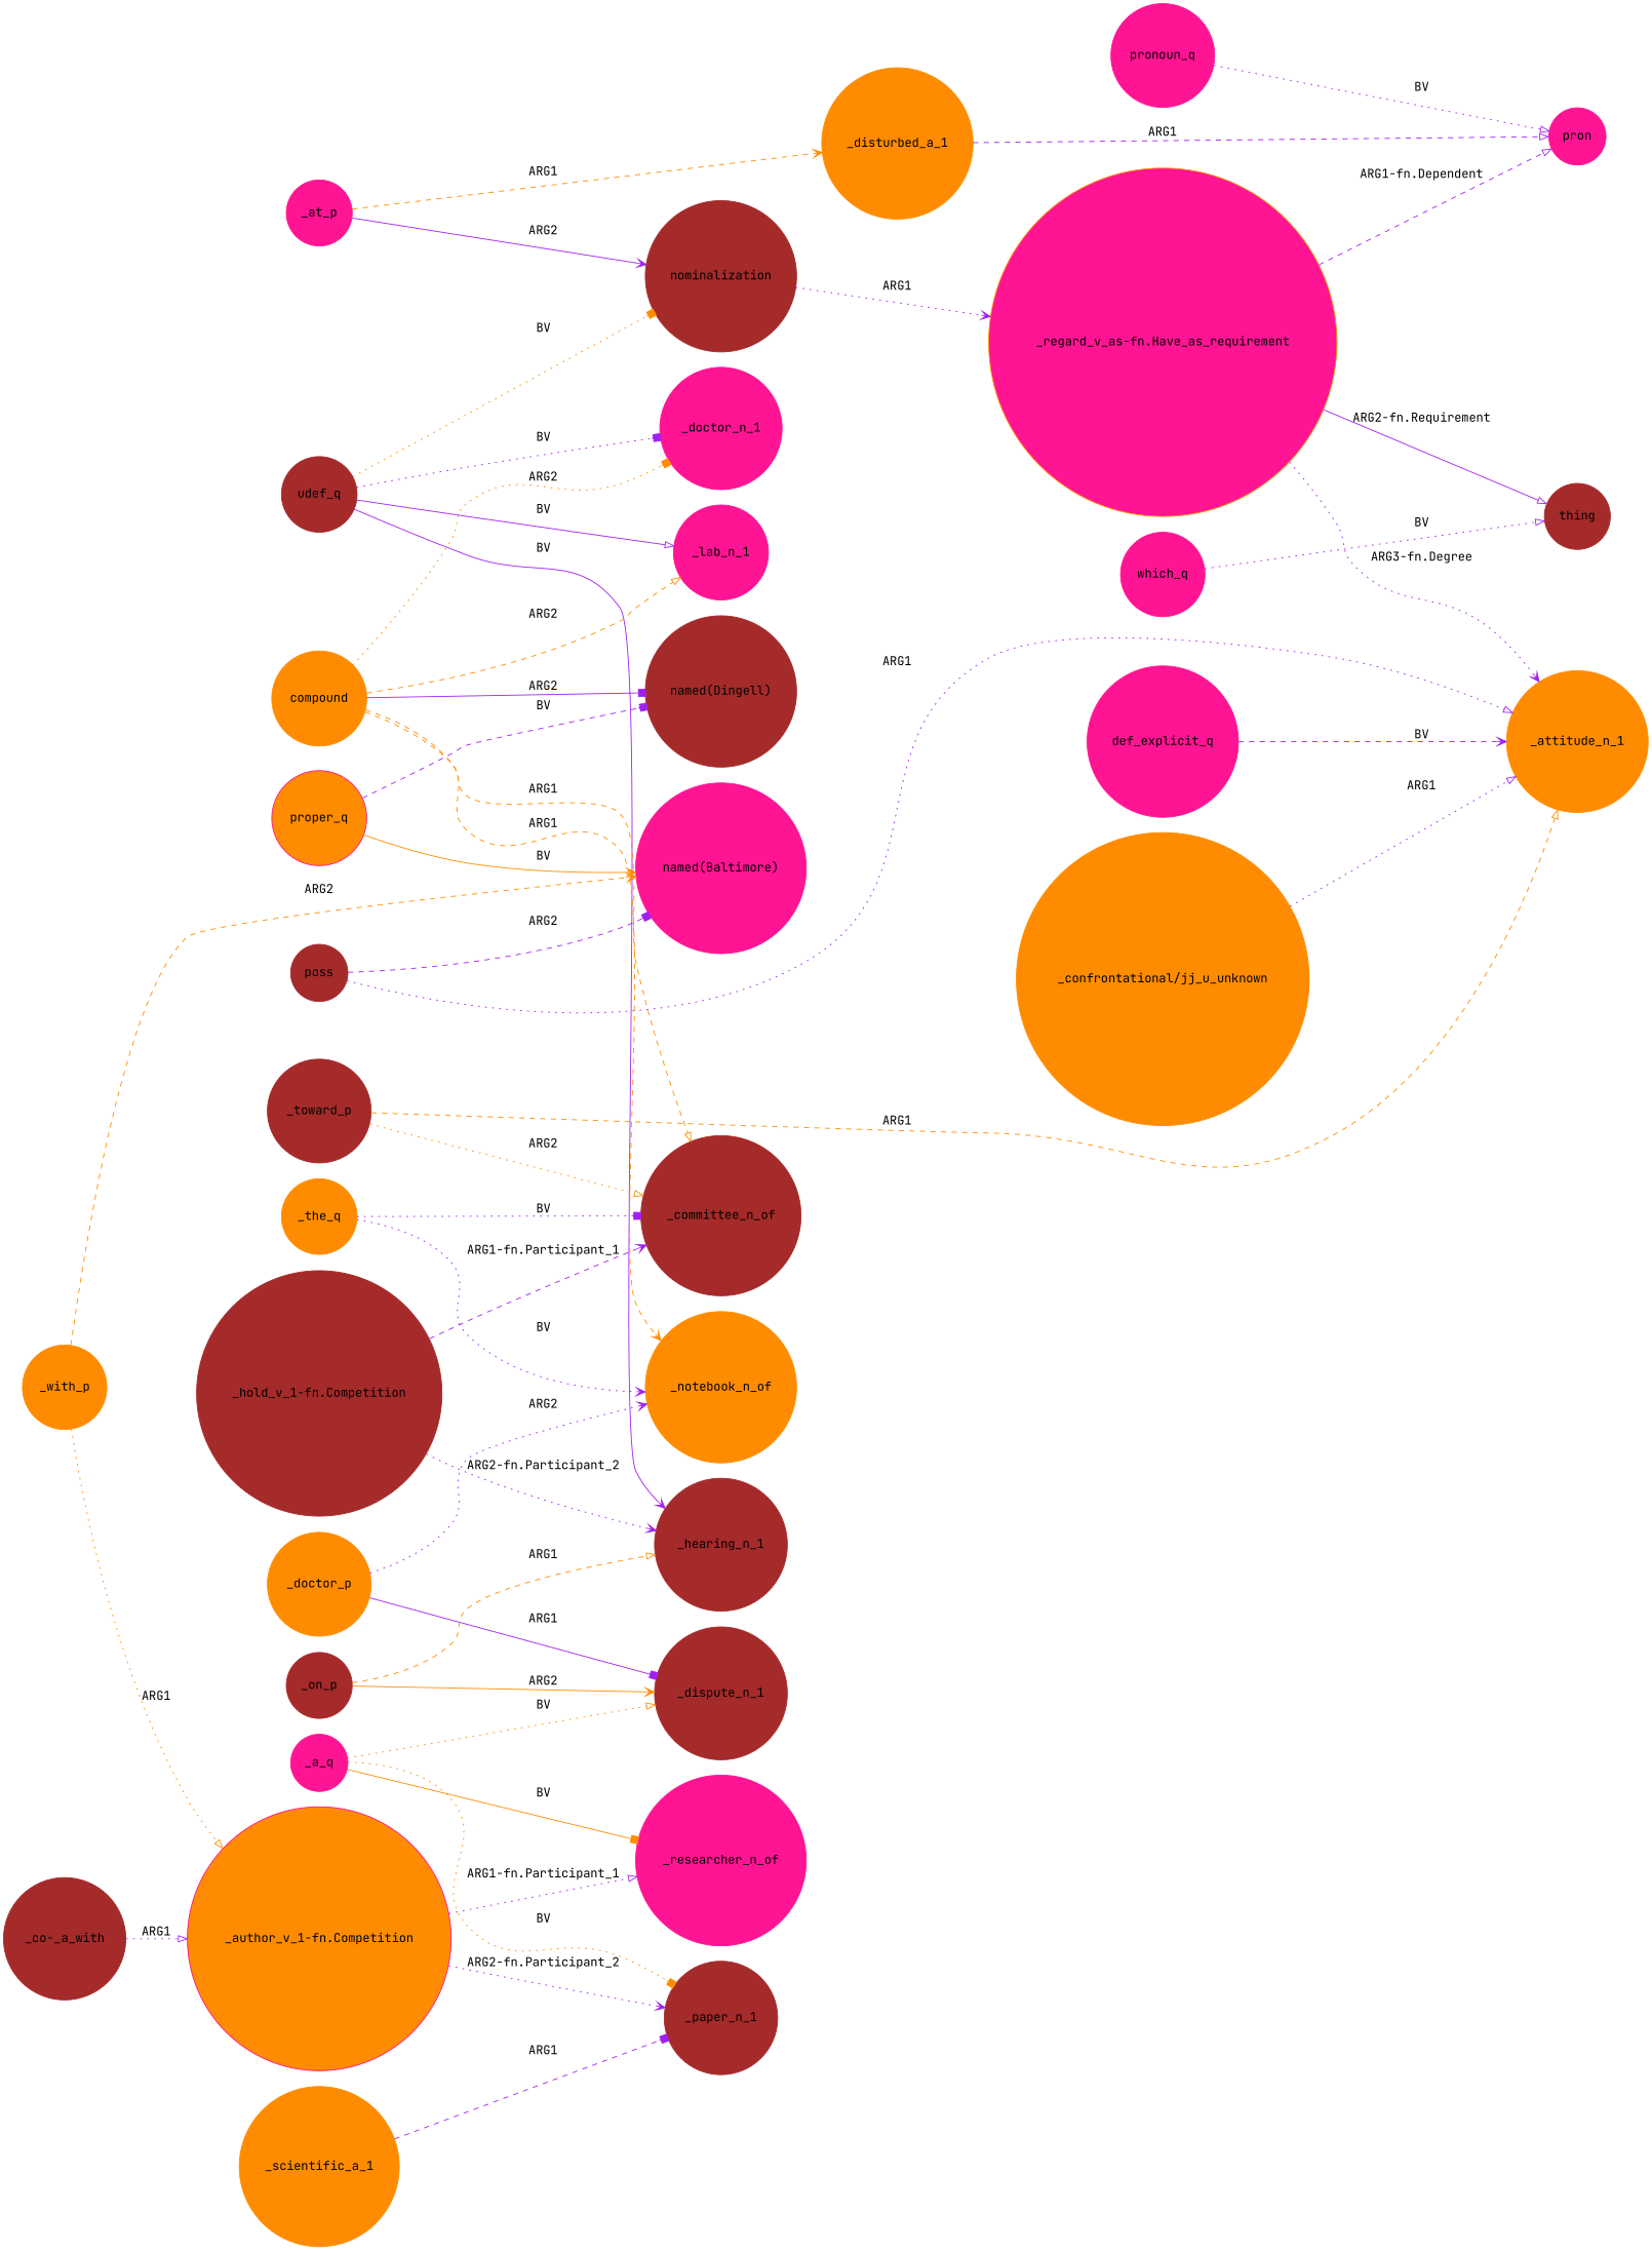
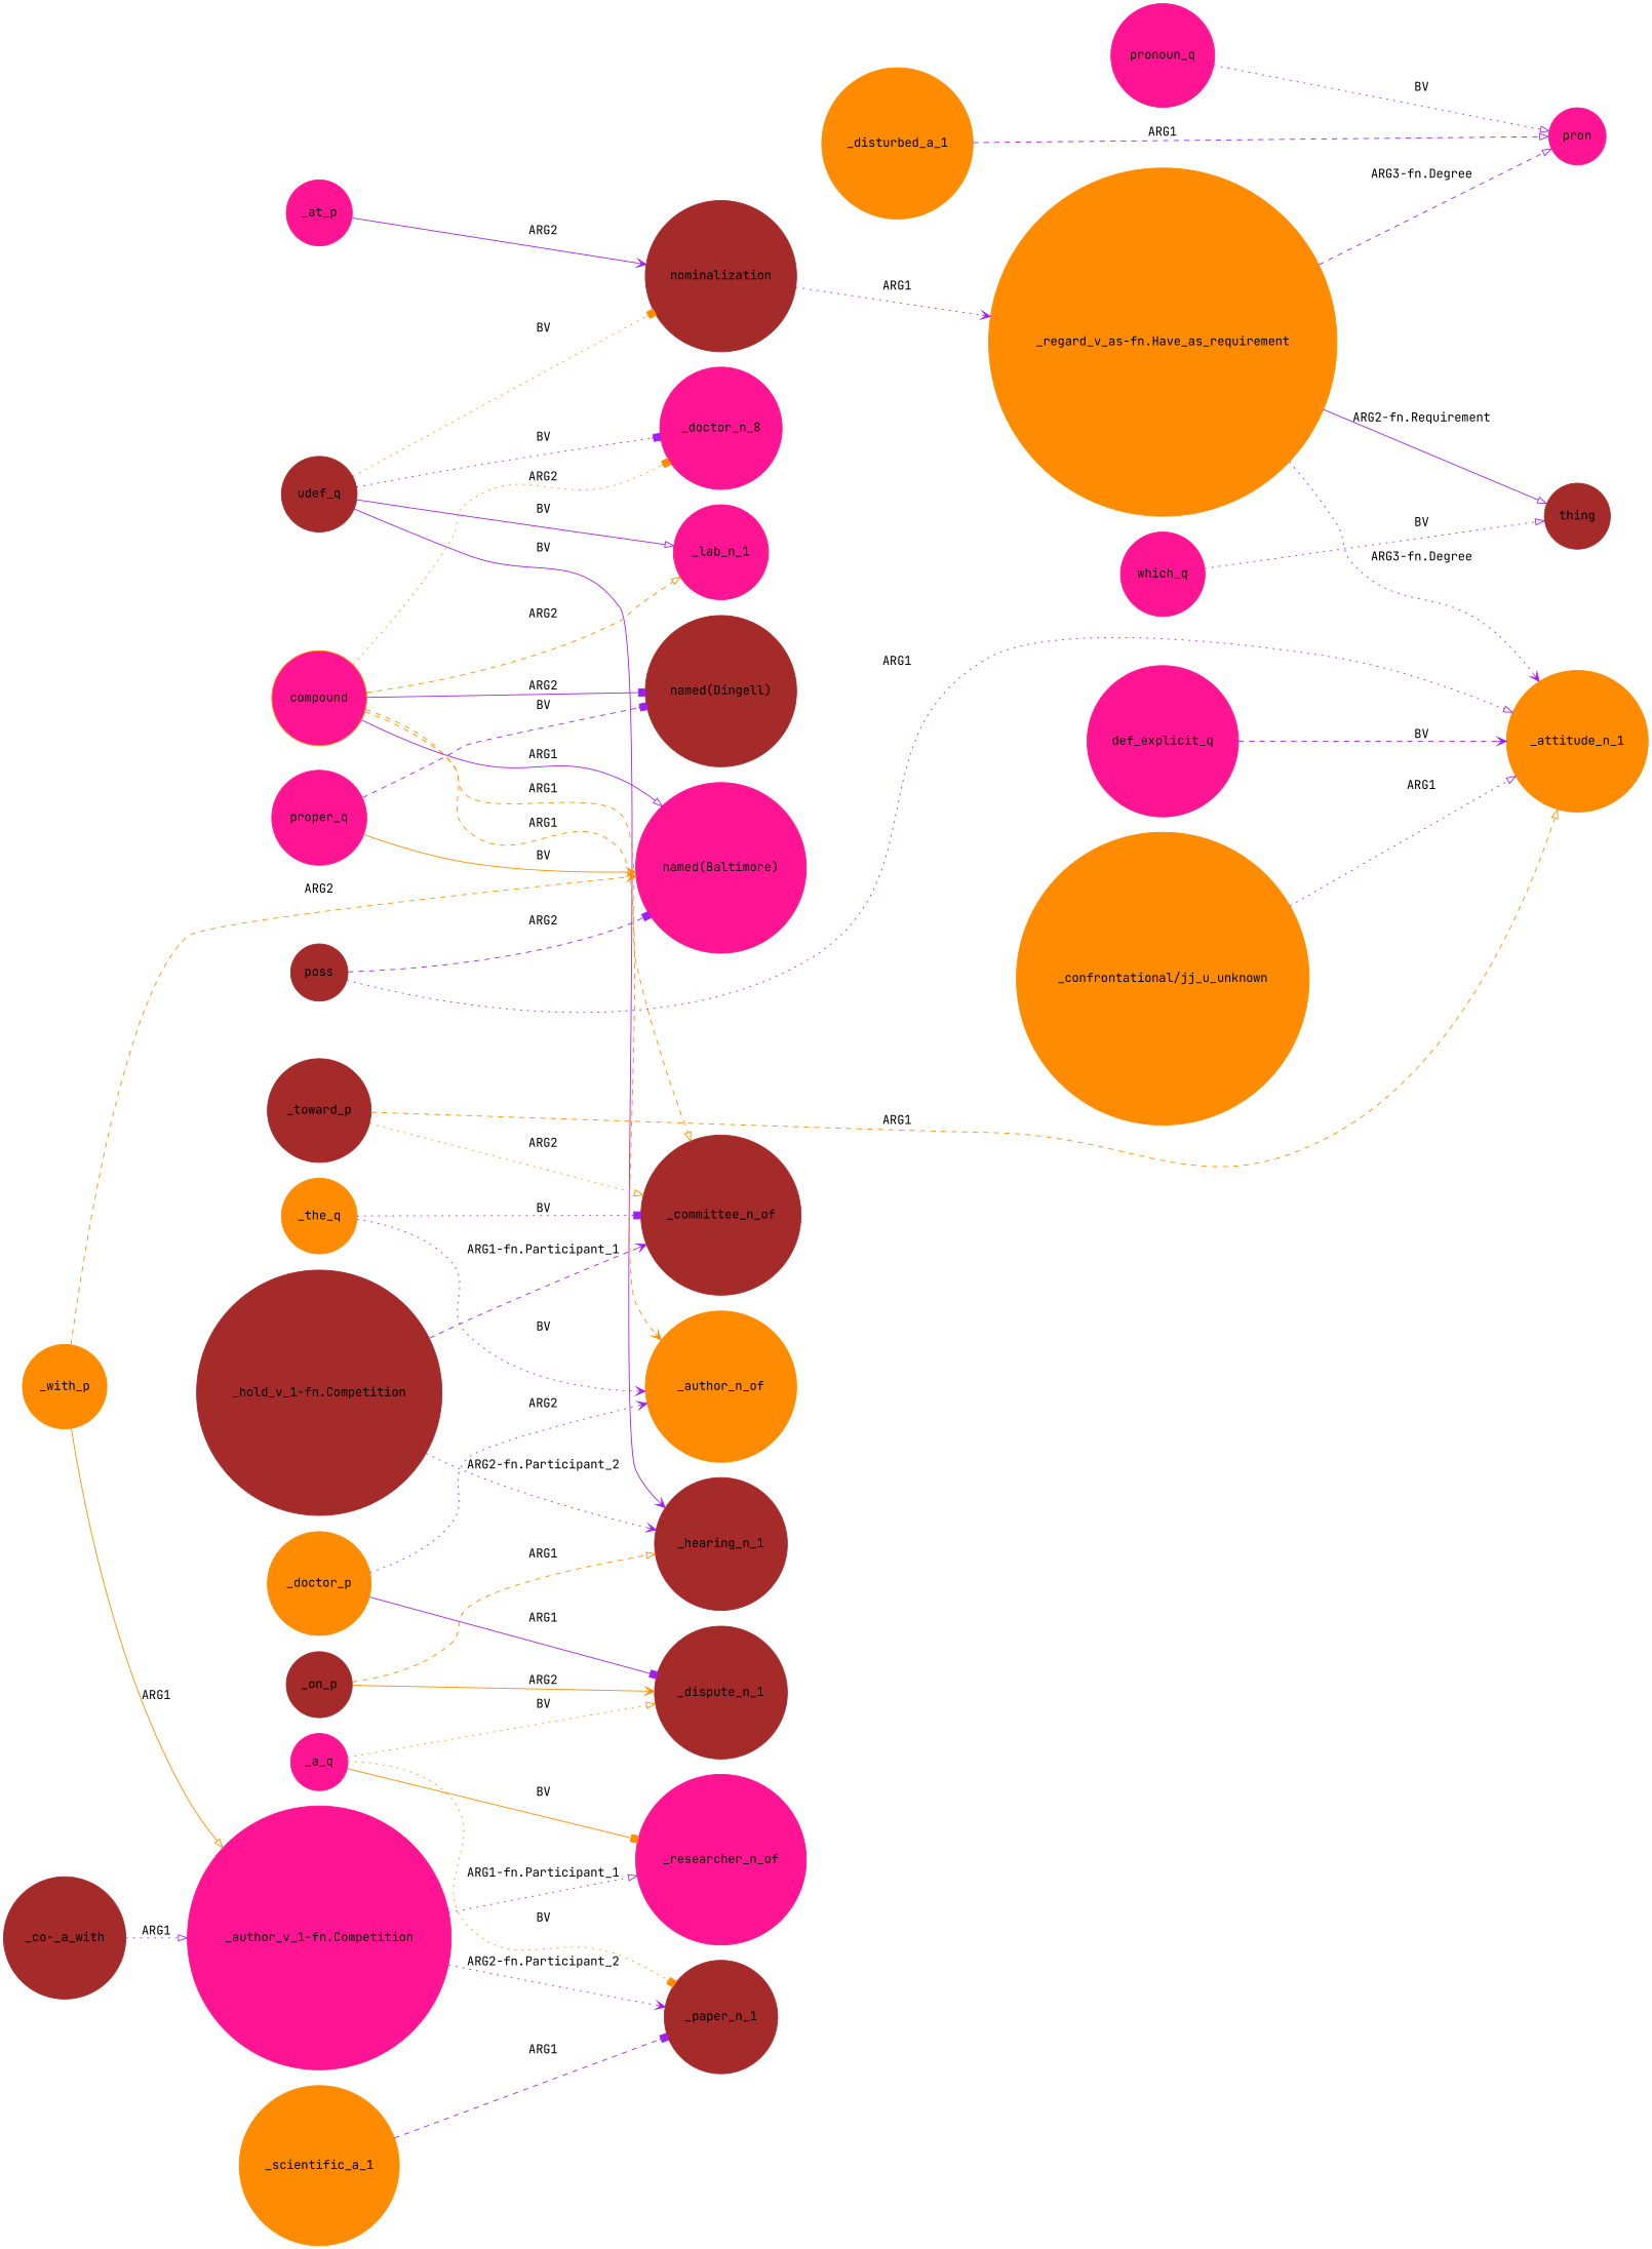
  digraph {
    fontname="JetBrains Mono"
    rankdir=LR
    node [color=brown fontname="JetBrains Mono" shape=circle style=filled]
    edge [arrowhead=onormal color=purple fontname="JetBrains Mono" style=dotted]
    _lab_n_1 [color=deeppink]
    udef_q
    nominalization
    _hearing_n_1
-   _doctor_n_1 [color=deeppink]
-   "_regard_v_as-fn.Have_as_requirement" [color=darkorange fillcolor=deeppink]
-   compound [color=darkorange]
-   _notebook_n_of [color=darkorange]
+   _doctor_n_1 [color=deeppink label=_doctor_n_8]
+   "_regard_v_as-fn.Have_as_requirement" [color=darkorange]
+   compound [color=darkorange fillcolor=deeppink]
+   _notebook_n_of [color=darkorange label=_author_n_of]
    _committee_n_of
    "named(Baltimore)" [color=deeppink]
    "named(Dingell)"
    _a_q [color=deeppink]
    _dispute_n_1
    _researcher_n_of [color=deeppink]
    _paper_n_1
    _at_p [color=deeppink]
    _disturbed_a_1 [color=darkorange]
    pron [color=deeppink]
    _attitude_n_1 [color=darkorange]
    thing
    _on_p
    n22 [color=darkorange label=_doctor_p]
    poss
    _the_q [color=darkorange]
-   "_author_v_1-fn.Competition" [color=deeppink fillcolor=darkorange]
+   "_author_v_1-fn.Competition" [color=deeppink]
    which_q [color=deeppink]
    "_hold_v_1-fn.Competition"
-   proper_q [color=deeppink fillcolor=darkorange]
+   proper_q [color=deeppink]
    pronoun_q [color=deeppink]
    def_explicit_q [color=deeppink]
    "_confrontational/jj_u_unknown" [color=darkorange]
    _scientific_a_1 [color=darkorange]
    _with_p [color=darkorange]
    _toward_p
    "_co-_a_with"
    udef_q -> _lab_n_1 [label=BV style=solid]
    udef_q -> nominalization [arrowhead=box color=darkorange label=BV]
    udef_q -> _hearing_n_1 [arrowhead=vee label=BV style=solid]
    udef_q -> _doctor_n_1 [arrowhead=box label=BV]
    nominalization -> "_regard_v_as-fn.Have_as_requirement" [arrowhead=vee label=ARG1]
-   "_regard_v_as-fn.Have_as_requirement" -> pron [label="ARG1-fn.Dependent" style=dashed]
+   "_regard_v_as-fn.Have_as_requirement" -> pron [label="ARG3-fn.Degree" style=dashed]
    "_regard_v_as-fn.Have_as_requirement" -> _attitude_n_1 [arrowhead=vee label="ARG3-fn.Degree"]
    "_regard_v_as-fn.Have_as_requirement" -> thing [label="ARG2-fn.Requirement" style=solid]
    compound -> _lab_n_1 [color=darkorange label=ARG2 style=dashed]
    compound -> _doctor_n_1 [arrowhead=box color=darkorange label=ARG2]
    compound -> _notebook_n_of [arrowhead=vee color=darkorange label=ARG1 style=dashed]
    compound -> _committee_n_of [color=darkorange label=ARG1 style=dashed]
+   compound -> "named(Baltimore)" [label=ARG1 style=solid]
    compound -> "named(Dingell)" [arrowhead=box label=ARG2 style=solid]
    _a_q -> _dispute_n_1 [color=darkorange label=BV]
    _a_q -> _researcher_n_of [arrowhead=box color=darkorange label=BV style=solid]
    _a_q -> _paper_n_1 [arrowhead=box color=darkorange label=BV]
    _at_p -> nominalization [arrowhead=vee label=ARG2 style=solid]
-   _at_p -> _disturbed_a_1 [arrowhead=vee color=darkorange label=ARG1 style=dashed]
    _disturbed_a_1 -> pron [label=ARG1 style=dashed]
    _on_p -> _hearing_n_1 [color=darkorange label=ARG1 style=dashed]
    _on_p -> _dispute_n_1 [arrowhead=vee color=darkorange label=ARG2 style=solid]
    n22 -> _notebook_n_of [arrowhead=vee label=ARG2]
    n22 -> _dispute_n_1 [arrowhead=box label=ARG1 style=solid]
    poss -> "named(Baltimore)" [arrowhead=box label=ARG2 style=dashed]
    poss -> _attitude_n_1 [label=ARG1]
    _the_q -> _notebook_n_of [arrowhead=vee label=BV]
    _the_q -> _committee_n_of [arrowhead=box label=BV]
    "_author_v_1-fn.Competition" -> _researcher_n_of [label="ARG1-fn.Participant_1"]
    "_author_v_1-fn.Competition" -> _paper_n_1 [arrowhead=vee label="ARG2-fn.Participant_2"]
    which_q -> thing [label=BV]
    "_hold_v_1-fn.Competition" -> _hearing_n_1 [arrowhead=vee label="ARG2-fn.Participant_2"]
    "_hold_v_1-fn.Competition" -> _committee_n_of [arrowhead=vee label="ARG1-fn.Participant_1" style=dashed]
    proper_q -> "named(Baltimore)" [arrowhead=vee color=darkorange label=BV style=solid]
    proper_q -> "named(Dingell)" [arrowhead=box label=BV style=dashed]
    pronoun_q -> pron [label=BV]
    def_explicit_q -> _attitude_n_1 [arrowhead=vee label=BV style=dashed]
    "_confrontational/jj_u_unknown" -> _attitude_n_1 [label=ARG1]
    _scientific_a_1 -> _paper_n_1 [arrowhead=box label=ARG1 style=dashed]
    _with_p -> "named(Baltimore)" [arrowhead=vee color=darkorange label=ARG2 style=dashed]
-   _with_p -> "_author_v_1-fn.Competition" [color=darkorange label=ARG1]
+   _with_p -> "_author_v_1-fn.Competition" [color=darkorange label=ARG1 style=solid]
    _toward_p -> _committee_n_of [color=darkorange label=ARG2]
    _toward_p -> _attitude_n_1 [color=darkorange label=ARG1 style=dashed]
    "_co-_a_with" -> "_author_v_1-fn.Competition" [label=ARG1]
  }
